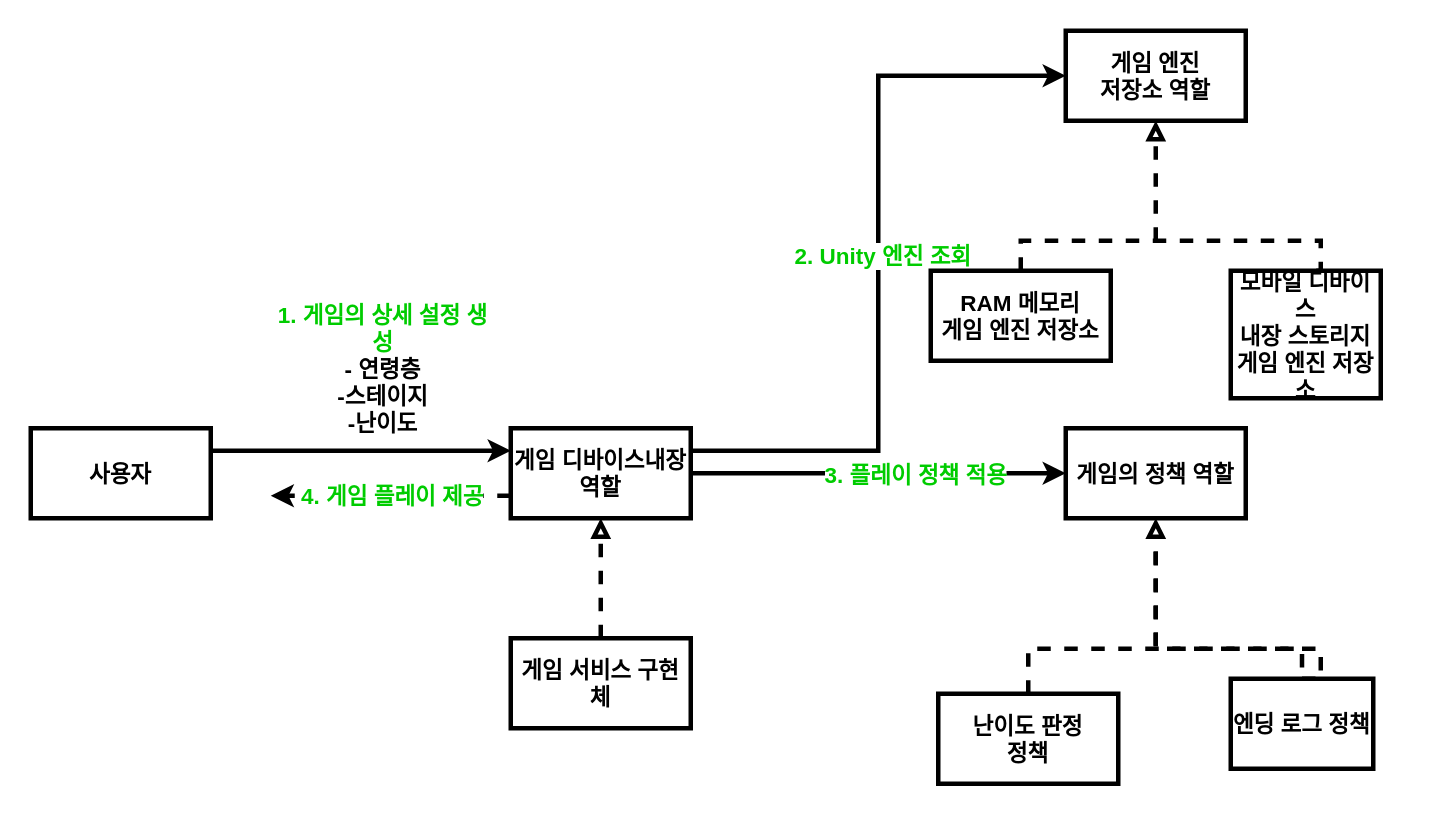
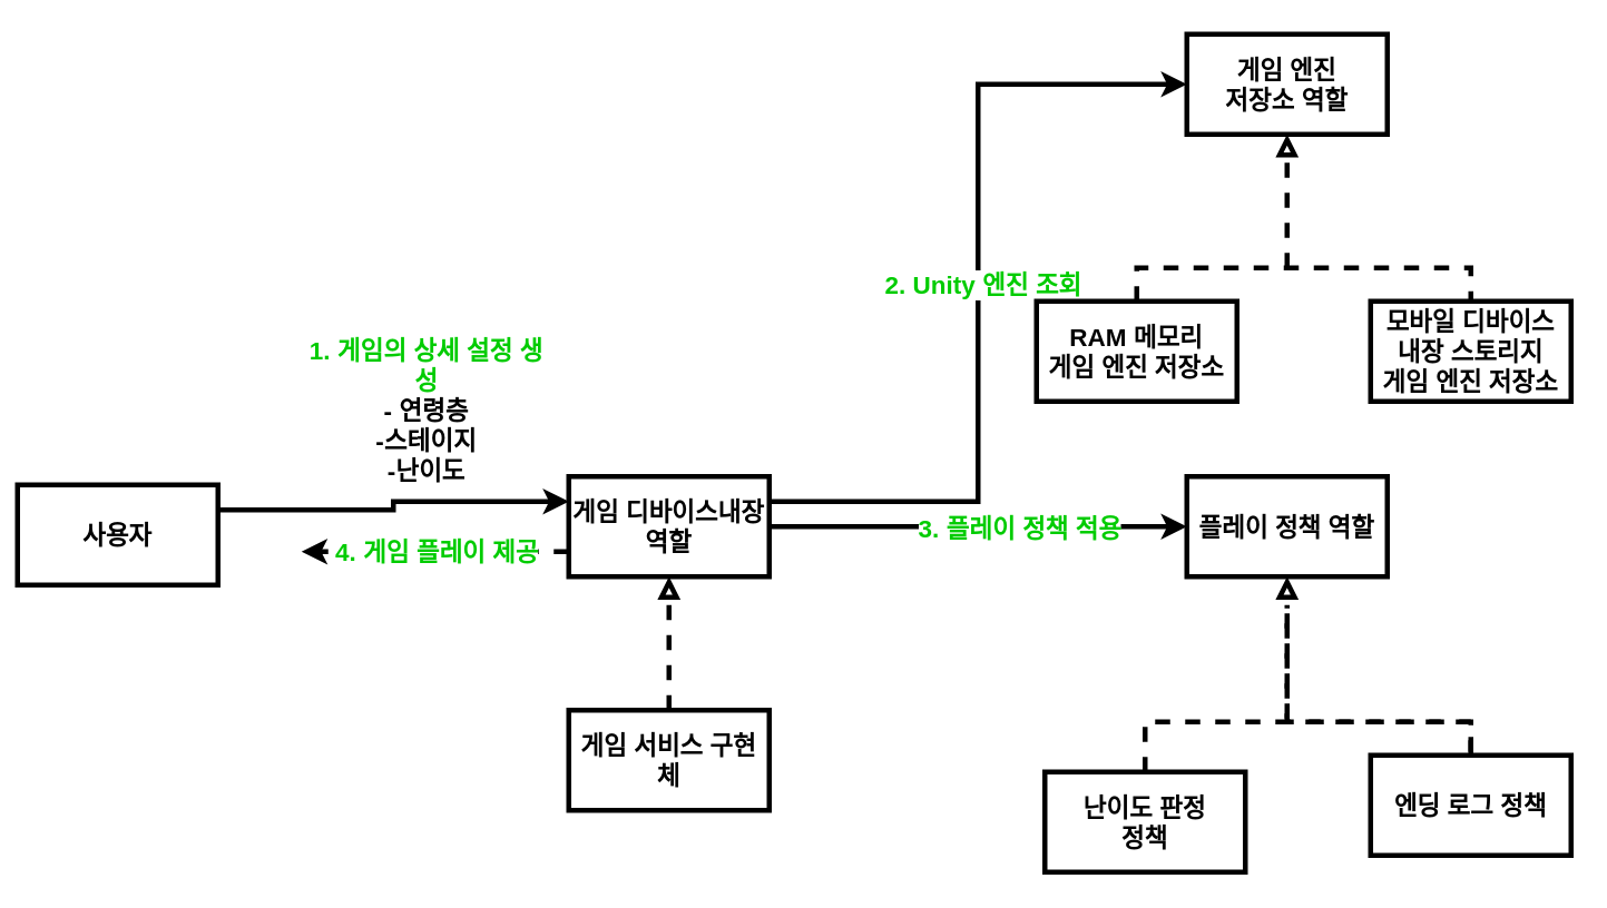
  <mxCell id="0" />
  <mxCell id="1" parent="0" />
  <mxCell id="2" style="edgeStyle=orthogonalEdgeStyle;shape=connector;rounded=0;orthogonalLoop=1;jettySize=auto;html=1;exitX=1;exitY=0.25;exitDx=0;exitDy=0;entryX=0;entryY=0.25;entryDx=0;entryDy=0;labelBackgroundColor=default;strokeColor=default;strokeWidth=3;fontFamily=Helvetica;fontSize=15;fontColor=default;endArrow=classic;fontStyle=1" parent="1" source="3" target="10" edge="1"><mxGeometry relative="1" as="geometry" /></mxCell>
- <mxCell id="3" value="사용자" style="rounded=0;whiteSpace=wrap;html=1;strokeColor=default;strokeWidth=3;fontFamily=Helvetica;fontSize=15;fontColor=default;fillColor=none;fontStyle=1" parent="1" vertex="1"><mxGeometry x="20" y="285" width="120" height="60" as="geometry" /></mxCell>
+ <mxCell id="3" value="사용자" style="rounded=0;whiteSpace=wrap;html=1;strokeColor=default;strokeWidth=3;fontFamily=Helvetica;fontSize=15;fontColor=default;fillColor=none;fontStyle=1" parent="1" vertex="1"><mxGeometry x="10" y="290" width="120" height="60" as="geometry" /></mxCell>
  <mxCell id="4" style="edgeStyle=orthogonalEdgeStyle;shape=connector;rounded=0;orthogonalLoop=1;jettySize=auto;html=1;exitX=0;exitY=0.75;exitDx=0;exitDy=0;labelBackgroundColor=default;strokeColor=default;strokeWidth=3;fontFamily=Helvetica;fontSize=15;fontColor=default;endArrow=classic;dashed=1;fontStyle=1" parent="1" source="10" edge="1"><mxGeometry relative="1" as="geometry"><mxPoint x="180" y="330" as="targetPoint" /></mxGeometry></mxCell>
  <mxCell id="5" value="&lt;font color=&quot;#00cc00&quot;&gt;4. 게임 플레이 제공&lt;/font&gt;" style="edgeLabel;html=1;align=center;verticalAlign=middle;resizable=0;points=[];fontSize=15;fontFamily=Helvetica;fontColor=default;fontStyle=1" parent="4" vertex="1" connectable="0"><mxGeometry x="0.161" y="-1" relative="1" as="geometry"><mxPoint x="13" as="offset" /></mxGeometry></mxCell>
  <mxCell id="6" style="edgeStyle=orthogonalEdgeStyle;shape=connector;rounded=0;orthogonalLoop=1;jettySize=auto;html=1;exitX=1;exitY=0.25;exitDx=0;exitDy=0;entryX=0;entryY=0.5;entryDx=0;entryDy=0;labelBackgroundColor=default;strokeColor=default;strokeWidth=3;fontFamily=Helvetica;fontSize=15;fontColor=default;endArrow=classic;fontStyle=1" parent="1" source="10" target="16" edge="1"><mxGeometry relative="1" as="geometry" /></mxCell>
  <mxCell id="7" value="&lt;font color=&quot;#00cc00&quot;&gt;2. Unity 엔진 조회&lt;/font&gt;" style="edgeLabel;html=1;align=center;verticalAlign=middle;resizable=0;points=[];fontSize=15;fontFamily=Helvetica;fontColor=default;fontStyle=1" parent="6" vertex="1" connectable="0"><mxGeometry x="0.024" y="-2" relative="1" as="geometry"><mxPoint as="offset" /></mxGeometry></mxCell>
  <mxCell id="8" style="edgeStyle=orthogonalEdgeStyle;shape=connector;rounded=0;orthogonalLoop=1;jettySize=auto;html=1;exitX=1;exitY=0.5;exitDx=0;exitDy=0;entryX=0;entryY=0.5;entryDx=0;entryDy=0;labelBackgroundColor=default;strokeColor=default;strokeWidth=3;fontFamily=Helvetica;fontSize=15;fontColor=default;endArrow=classic;fontStyle=1" parent="1" source="10" target="19" edge="1"><mxGeometry relative="1" as="geometry" /></mxCell>
  <mxCell id="9" value="&lt;font color=&quot;#00cc00&quot;&gt;3. 플레이 정책 적용&lt;/font&gt;" style="edgeLabel;html=1;align=center;verticalAlign=middle;resizable=0;points=[];fontSize=15;fontFamily=Helvetica;fontColor=default;fontStyle=1" parent="8" vertex="1" connectable="0"><mxGeometry x="-0.029" y="-2" relative="1" as="geometry"><mxPoint x="28" y="-2" as="offset" /></mxGeometry></mxCell>
  <mxCell id="10" value="게임 디바이스내장 역할" style="rounded=0;whiteSpace=wrap;html=1;strokeColor=default;strokeWidth=3;fontFamily=Helvetica;fontSize=15;fontColor=default;fillColor=none;fontStyle=1" parent="1" vertex="1"><mxGeometry x="340" y="285" width="120" height="60" as="geometry" /></mxCell>
  <mxCell id="11" value="&lt;font color=&quot;#00cc00&quot;&gt;1. 게임의 상세 설정 생성&lt;/font&gt;&lt;br style=&quot;font-size: 15px;&quot;&gt;- 연령층&lt;br style=&quot;font-size: 15px;&quot;&gt;-스테이지&lt;br style=&quot;font-size: 15px;&quot;&gt;-난이도" style="text;html=1;strokeColor=none;fillColor=none;align=center;verticalAlign=middle;whiteSpace=wrap;rounded=0;fontSize=15;fontFamily=Helvetica;fontColor=default;fontStyle=1" parent="1" vertex="1"><mxGeometry x="180" y="230" width="150" height="30" as="geometry" /></mxCell>
  <mxCell id="12" style="edgeStyle=orthogonalEdgeStyle;shape=connector;rounded=0;orthogonalLoop=1;jettySize=auto;html=1;exitX=0.5;exitY=0;exitDx=0;exitDy=0;entryX=0.5;entryY=1;entryDx=0;entryDy=0;labelBackgroundColor=default;strokeColor=default;strokeWidth=3;fontFamily=Helvetica;fontSize=15;fontColor=default;endArrow=block;dashed=1;endFill=0;fontStyle=1" parent="1" source="13" target="10" edge="1"><mxGeometry relative="1" as="geometry" /></mxCell>
  <mxCell id="13" value="게임 서비스 구현체" style="rounded=0;whiteSpace=wrap;html=1;strokeColor=default;strokeWidth=3;fontFamily=Helvetica;fontSize=15;fontColor=default;fillColor=none;fontStyle=1" parent="1" vertex="1"><mxGeometry x="340" y="425" width="120" height="60" as="geometry" /></mxCell>
  <mxCell id="14" style="edgeStyle=orthogonalEdgeStyle;shape=connector;rounded=0;orthogonalLoop=1;jettySize=auto;html=1;exitX=0.5;exitY=0;exitDx=0;exitDy=0;entryX=0.5;entryY=0;entryDx=0;entryDy=0;labelBackgroundColor=default;strokeColor=default;strokeWidth=3;fontFamily=Helvetica;fontSize=15;fontColor=default;endArrow=none;endFill=0;dashed=1;fontStyle=1" parent="1" source="15" target="17" edge="1"><mxGeometry relative="1" as="geometry"><Array as="points"><mxPoint x="680" y="160" /><mxPoint x="880" y="160" /></Array></mxGeometry></mxCell>
  <mxCell id="15" value="RAM 메모리&lt;br style=&quot;font-size: 15px;&quot;&gt;게임 엔진 저장소" style="rounded=0;whiteSpace=wrap;html=1;strokeColor=default;strokeWidth=3;fontFamily=Helvetica;fontSize=15;fontColor=default;fillColor=none;fontStyle=1" parent="1" vertex="1"><mxGeometry x="620" y="180" width="120" height="60" as="geometry" /></mxCell>
  <mxCell id="16" value="게임 엔진&lt;br style=&quot;font-size: 15px;&quot;&gt;저장소 역할" style="rounded=0;whiteSpace=wrap;html=1;strokeColor=default;strokeWidth=3;fontFamily=Helvetica;fontSize=15;fontColor=default;fillColor=none;fontStyle=1" parent="1" vertex="1"><mxGeometry x="710" y="20" width="120" height="60" as="geometry" /></mxCell>
- <mxCell id="17" value="모바일 디바이스&lt;br style=&quot;font-size: 15px;&quot;&gt;내장 스토리지&lt;br style=&quot;font-size: 15px;&quot;&gt;게임 엔진 저장소" style="rounded=0;whiteSpace=wrap;html=1;strokeColor=default;strokeWidth=3;fontFamily=Helvetica;fontSize=15;fontColor=default;fillColor=none;fontStyle=1" parent="1" vertex="1"><mxGeometry x="820" y="180" width="100" height="85" as="geometry" /></mxCell>
+ <mxCell id="17" value="모바일 디바이스&lt;br style=&quot;font-size: 15px;&quot;&gt;내장 스토리지&lt;br style=&quot;font-size: 15px;&quot;&gt;게임 엔진 저장소" style="rounded=0;whiteSpace=wrap;html=1;strokeColor=default;strokeWidth=3;fontFamily=Helvetica;fontSize=15;fontColor=default;fillColor=none;fontStyle=1" parent="1" vertex="1"><mxGeometry x="820" y="180" width="120" height="60" as="geometry" /></mxCell>
  <mxCell id="18" value="" style="endArrow=block;html=1;rounded=0;labelBackgroundColor=default;strokeColor=default;strokeWidth=3;fontFamily=Helvetica;fontSize=15;fontColor=default;shape=connector;entryX=0.5;entryY=1;entryDx=0;entryDy=0;dashed=1;endFill=0;fontStyle=1" parent="1" target="16" edge="1"><mxGeometry width="50" height="50" relative="1" as="geometry"><mxPoint x="770" y="160" as="sourcePoint" /><mxPoint x="730" y="255" as="targetPoint" /></mxGeometry></mxCell>
- <mxCell id="19" value="게임의 정책 역할" style="rounded=0;whiteSpace=wrap;html=1;strokeColor=default;strokeWidth=3;fontFamily=Helvetica;fontSize=15;fontColor=default;fillColor=none;fontStyle=1" parent="1" vertex="1"><mxGeometry x="710" y="285" width="120" height="60" as="geometry" /></mxCell>
+ <mxCell id="19" value="플레이 정책 역할" style="rounded=0;whiteSpace=wrap;html=1;strokeColor=default;strokeWidth=3;fontFamily=Helvetica;fontSize=15;fontColor=default;fillColor=none;fontStyle=1" parent="1" vertex="1"><mxGeometry x="710" y="285" width="120" height="60" as="geometry" /></mxCell>
  <mxCell id="20" style="edgeStyle=orthogonalEdgeStyle;shape=connector;rounded=0;orthogonalLoop=1;jettySize=auto;html=1;exitX=0.5;exitY=0;exitDx=0;exitDy=0;entryX=0.5;entryY=0;entryDx=0;entryDy=0;labelBackgroundColor=default;strokeColor=default;strokeWidth=3;fontFamily=Helvetica;fontSize=15;fontColor=default;endArrow=none;endFill=0;dashed=1;fontStyle=1" parent="1" source="21" target="24" edge="1"><mxGeometry relative="1" as="geometry"><mxPoint x="770" y="452" as="targetPoint" /></mxGeometry></mxCell>
  <mxCell id="21" value="난이도 판정&lt;br style=&quot;font-size: 15px;&quot;&gt;정책" style="rounded=0;whiteSpace=wrap;html=1;strokeColor=default;strokeWidth=3;fontFamily=Helvetica;fontSize=15;fontColor=default;fillColor=none;fontStyle=1" parent="1" vertex="1"><mxGeometry x="625" y="462" width="120" height="60" as="geometry" /></mxCell>
  <mxCell id="22" value="" style="endArrow=block;html=1;rounded=0;labelBackgroundColor=default;strokeColor=default;strokeWidth=3;fontFamily=Helvetica;fontSize=15;fontColor=default;shape=connector;entryX=0.5;entryY=1;entryDx=0;entryDy=0;dashed=1;endFill=0;fontStyle=1" parent="1" target="19" edge="1"><mxGeometry width="50" height="50" relative="1" as="geometry"><mxPoint x="770" y="430" as="sourcePoint" /><mxPoint x="720" y="485" as="targetPoint" /></mxGeometry></mxCell>
  <mxCell id="23" style="edgeStyle=orthogonalEdgeStyle;shape=connector;rounded=0;orthogonalLoop=1;jettySize=auto;html=1;exitX=0.5;exitY=0;exitDx=0;exitDy=0;labelBackgroundColor=default;strokeColor=default;strokeWidth=3;fontFamily=Helvetica;fontSize=12;fontColor=default;endArrow=none;endFill=0;dashed=1;" parent="1" source="24" edge="1"><mxGeometry relative="1" as="geometry"><mxPoint x="940" y="454" as="sourcePoint" /><mxPoint x="770" y="362" as="targetPoint" /><Array as="points"><mxPoint x="880" y="432" /><mxPoint x="770" y="432" /></Array></mxGeometry></mxCell>
- <mxCell id="24" value="엔딩 로그 정책" style="rounded=0;whiteSpace=wrap;html=1;strokeColor=default;strokeWidth=3;fontFamily=Helvetica;fontSize=15;fontColor=default;fillColor=none;fontStyle=1" parent="1" vertex="1"><mxGeometry x="820" y="452" width="95" height="60" as="geometry" /></mxCell>
+ <mxCell id="24" value="엔딩 로그 정책" style="rounded=0;whiteSpace=wrap;html=1;strokeColor=default;strokeWidth=3;fontFamily=Helvetica;fontSize=15;fontColor=default;fillColor=none;fontStyle=1" parent="1" vertex="1"><mxGeometry x="820" y="452" width="120" height="60" as="geometry" /></mxCell>
